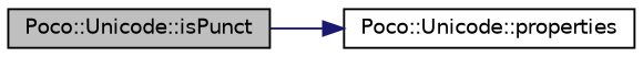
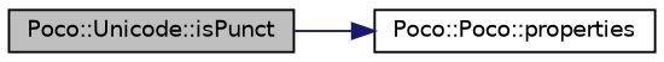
  digraph {
    rankdir=LR
    node [color=black fontname=Helvetica fontsize=10 shape=record style=filled]
    n1 [fillcolor=grey75 fontcolor=black height=0.2 label="Poco::Unicode::isPunct" width=0.4]
-   n2 [fillcolor=white height=0.2 label="Poco::Unicode::properties" width=0.4]
+   n2 [fillcolor=white height=0.2 label="Poco::Poco::properties" width=0.4]
    n1 -> n2 [color=midnightblue fontname=Helvetica fontsize=10 labelfontname=Helvetica labelfontsize=10 style=solid]
  }
